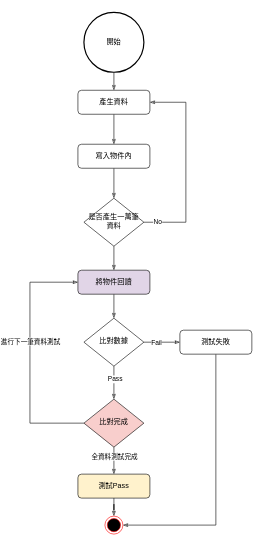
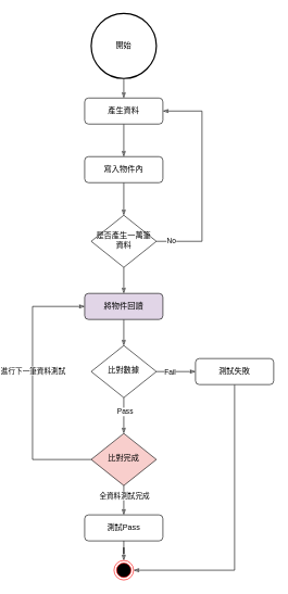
  <mxCell id="0" />
  <mxCell id="1" parent="0" />
  <mxCell id="2" style="edgeStyle=orthogonalEdgeStyle;rounded=0;orthogonalLoop=1;jettySize=auto;html=1;entryX=0.5;entryY=0;entryDx=0;entryDy=0;endArrow=classicThin;endFill=0;" edge="1" parent="1" source="3" target="9"><mxGeometry relative="1" as="geometry" /></mxCell>
  <mxCell id="3" value="寫入物件內" style="rounded=1;whiteSpace=wrap;html=1;fontSize=12;glass=0;strokeWidth=1;shadow=0;" parent="1" vertex="1"><mxGeometry x="100" y="240" width="120" height="40" as="geometry" /></mxCell>
  <mxCell id="4" style="edgeStyle=orthogonalEdgeStyle;rounded=0;orthogonalLoop=1;jettySize=auto;html=1;entryX=0.5;entryY=0;entryDx=0;entryDy=0;endArrow=classicThin;endFill=0;" edge="1" parent="1" source="5" target="3"><mxGeometry relative="1" as="geometry" /></mxCell>
  <mxCell id="5" value="產生資料" style="rounded=1;whiteSpace=wrap;html=1;fontSize=12;glass=0;strokeWidth=1;shadow=0;" vertex="1" parent="1"><mxGeometry x="100" y="150" width="120" height="40" as="geometry" /></mxCell>
  <mxCell id="6" style="edgeStyle=orthogonalEdgeStyle;rounded=0;orthogonalLoop=1;jettySize=auto;html=1;exitX=1;exitY=0.5;exitDx=0;exitDy=0;entryX=1;entryY=0.5;entryDx=0;entryDy=0;endArrow=classicThin;endFill=0;" edge="1" parent="1" source="9" target="5"><mxGeometry relative="1" as="geometry"><Array as="points"><mxPoint x="280" y="370" /><mxPoint x="280" y="170" /></Array></mxGeometry></mxCell>
  <mxCell id="7" value="No" style="edgeLabel;html=1;align=center;verticalAlign=middle;resizable=0;points=[];" vertex="1" connectable="0" parent="6"><mxGeometry x="-0.868" y="1" relative="1" as="geometry"><mxPoint as="offset" /></mxGeometry></mxCell>
  <mxCell id="8" style="edgeStyle=orthogonalEdgeStyle;rounded=0;orthogonalLoop=1;jettySize=auto;html=1;entryX=0.5;entryY=0;entryDx=0;entryDy=0;endArrow=classicThin;endFill=0;" edge="1" parent="1" source="9" target="11"><mxGeometry relative="1" as="geometry" /></mxCell>
  <mxCell id="9" value="是否產生一萬筆資料" style="rhombus;whiteSpace=wrap;html=1;shadow=0;fontFamily=Helvetica;fontSize=12;align=center;strokeWidth=1;spacing=6;spacingTop=-4;" vertex="1" parent="1"><mxGeometry x="110" y="330" width="100" height="80" as="geometry" /></mxCell>
  <mxCell id="10" style="edgeStyle=orthogonalEdgeStyle;rounded=0;orthogonalLoop=1;jettySize=auto;html=1;entryX=0.5;entryY=0;entryDx=0;entryDy=0;endArrow=classicThin;endFill=0;" edge="1" parent="1" source="11" target="16"><mxGeometry relative="1" as="geometry" /></mxCell>
  <mxCell id="11" value="將物件回讀" style="rounded=1;whiteSpace=wrap;html=1;fontSize=12;glass=0;strokeWidth=1;shadow=0;fillColor=#e1d5e7;" vertex="1" parent="1"><mxGeometry x="100" y="450" width="120" height="40" as="geometry" /></mxCell>
  <mxCell id="12" style="edgeStyle=orthogonalEdgeStyle;rounded=0;orthogonalLoop=1;jettySize=auto;html=1;entryX=0.5;entryY=0;entryDx=0;entryDy=0;endArrow=classicThin;endFill=0;" edge="1" parent="1" source="16" target="21"><mxGeometry relative="1" as="geometry" /></mxCell>
  <mxCell id="13" value="Pass" style="edgeLabel;html=1;align=center;verticalAlign=middle;resizable=0;points=[];" vertex="1" connectable="0" parent="12"><mxGeometry x="-0.236" y="1" relative="1" as="geometry"><mxPoint as="offset" /></mxGeometry></mxCell>
  <mxCell id="14" style="edgeStyle=orthogonalEdgeStyle;rounded=0;orthogonalLoop=1;jettySize=auto;html=1;exitX=1;exitY=0.5;exitDx=0;exitDy=0;entryX=0;entryY=0.5;entryDx=0;entryDy=0;endArrow=classicThin;endFill=0;" edge="1" parent="1" source="16" target="23"><mxGeometry relative="1" as="geometry" /></mxCell>
  <mxCell id="15" value="Fail" style="edgeLabel;html=1;align=center;verticalAlign=middle;resizable=0;points=[];" vertex="1" connectable="0" parent="14"><mxGeometry x="-0.324" y="-1" relative="1" as="geometry"><mxPoint as="offset" /></mxGeometry></mxCell>
  <mxCell id="16" value="比對數據" style="rhombus;whiteSpace=wrap;html=1;shadow=0;fontFamily=Helvetica;fontSize=12;align=center;strokeWidth=1;spacing=6;spacingTop=-4;" vertex="1" parent="1"><mxGeometry x="110" y="530" width="100" height="80" as="geometry" /></mxCell>
  <mxCell id="17" style="edgeStyle=orthogonalEdgeStyle;rounded=0;orthogonalLoop=1;jettySize=auto;html=1;exitX=0.5;exitY=1;exitDx=0;exitDy=0;entryX=0.5;entryY=0;entryDx=0;entryDy=0;endArrow=classicThin;endFill=0;" edge="1" parent="1" source="21" target="25"><mxGeometry relative="1" as="geometry" /></mxCell>
  <mxCell id="18" value="全資料測試完成" style="edgeLabel;html=1;align=center;verticalAlign=middle;resizable=0;points=[];" vertex="1" connectable="0" parent="17"><mxGeometry x="-0.329" relative="1" as="geometry"><mxPoint as="offset" /></mxGeometry></mxCell>
  <mxCell id="19" style="edgeStyle=orthogonalEdgeStyle;rounded=0;orthogonalLoop=1;jettySize=auto;html=1;exitX=0;exitY=0.5;exitDx=0;exitDy=0;entryX=0;entryY=0.5;entryDx=0;entryDy=0;endArrow=classicThin;endFill=0;" edge="1" parent="1" source="21" target="11"><mxGeometry relative="1" as="geometry"><Array as="points"><mxPoint x="20" y="705" /><mxPoint x="20" y="470" /></Array></mxGeometry></mxCell>
  <mxCell id="20" value="進行下一筆資料測試" style="edgeLabel;html=1;align=center;verticalAlign=middle;resizable=0;points=[];" vertex="1" connectable="0" parent="19"><mxGeometry x="0.123" relative="1" as="geometry"><mxPoint as="offset" /></mxGeometry></mxCell>
  <mxCell id="21" value="比對完成" style="rhombus;whiteSpace=wrap;html=1;shadow=0;fontFamily=Helvetica;fontSize=12;align=center;strokeWidth=1;spacing=6;spacingTop=-4;fillColor=#f8cecc;" vertex="1" parent="1"><mxGeometry x="110" y="665" width="100" height="80" as="geometry" /></mxCell>
  <mxCell id="22" style="edgeStyle=orthogonalEdgeStyle;rounded=0;orthogonalLoop=1;jettySize=auto;html=1;entryX=1;entryY=0.5;entryDx=0;entryDy=0;endArrow=classicThin;endFill=0;" edge="1" parent="1" source="23" target="28"><mxGeometry relative="1" as="geometry"><Array as="points"><mxPoint x="330" y="875" /></Array></mxGeometry></mxCell>
  <mxCell id="23" value="測試失敗" style="rounded=1;whiteSpace=wrap;html=1;fontSize=12;glass=0;strokeWidth=1;shadow=0;" vertex="1" parent="1"><mxGeometry x="270" y="550" width="120" height="40" as="geometry" /></mxCell>
  <mxCell id="24" style="edgeStyle=orthogonalEdgeStyle;rounded=0;orthogonalLoop=1;jettySize=auto;html=1;entryX=0.5;entryY=0;entryDx=0;entryDy=0;endArrow=classicThin;endFill=0;" edge="1" parent="1" source="25" target="28"><mxGeometry relative="1" as="geometry" /></mxCell>
- <mxCell id="25" value="測試Pass" style="rounded=1;whiteSpace=wrap;html=1;fontSize=12;glass=0;strokeWidth=1;shadow=0;fillColor=#fff2cc;" vertex="1" parent="1"><mxGeometry x="100" y="790" width="120" height="40" as="geometry" /></mxCell>
+ <mxCell id="25" value="測試Pass" style="rounded=1;whiteSpace=wrap;html=1;fontSize=12;glass=0;strokeWidth=1;shadow=0;" vertex="1" parent="1"><mxGeometry x="100" y="790" width="120" height="40" as="geometry" /></mxCell>
  <mxCell id="26" style="edgeStyle=orthogonalEdgeStyle;rounded=0;orthogonalLoop=1;jettySize=auto;html=1;exitX=0.5;exitY=1;exitDx=0;exitDy=0;exitPerimeter=0;entryX=0.5;entryY=0;entryDx=0;entryDy=0;endArrow=classicThin;endFill=0;" edge="1" parent="1" source="27" target="5"><mxGeometry relative="1" as="geometry" /></mxCell>
  <mxCell id="27" value="開始" style="strokeWidth=2;html=1;shape=mxgraph.flowchart.start_2;whiteSpace=wrap;" vertex="1" parent="1"><mxGeometry x="110" y="20" width="100" height="100" as="geometry" /></mxCell>
  <mxCell id="28" value="" style="ellipse;html=1;shape=endState;fillColor=#000000;strokeColor=#ff0000;" vertex="1" parent="1"><mxGeometry x="145" y="860" width="30" height="30" as="geometry" /></mxCell>
